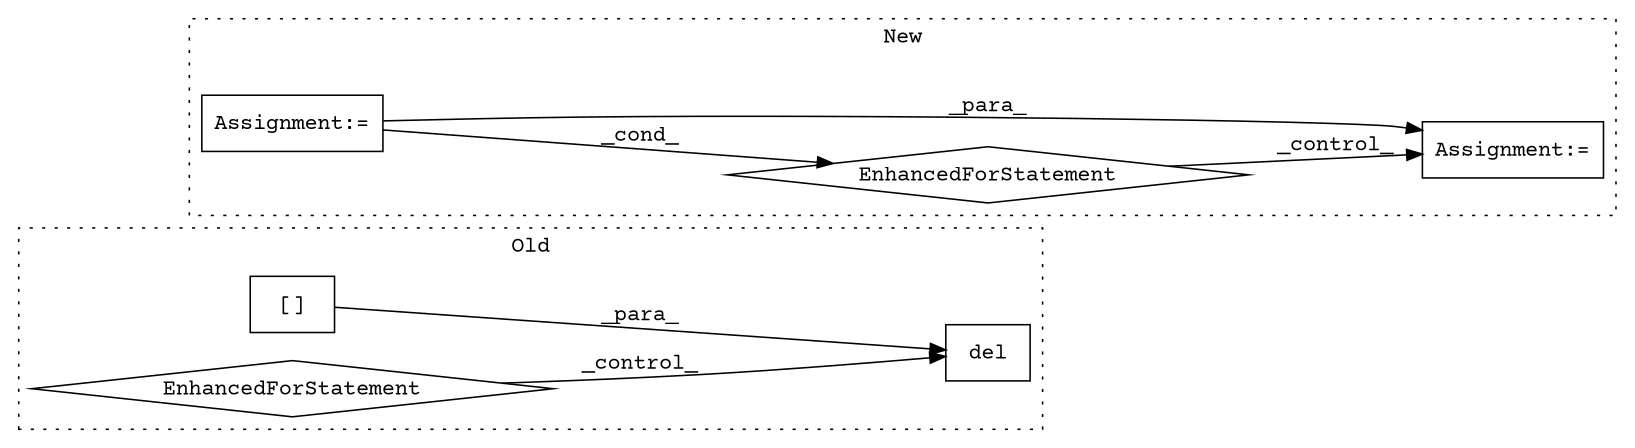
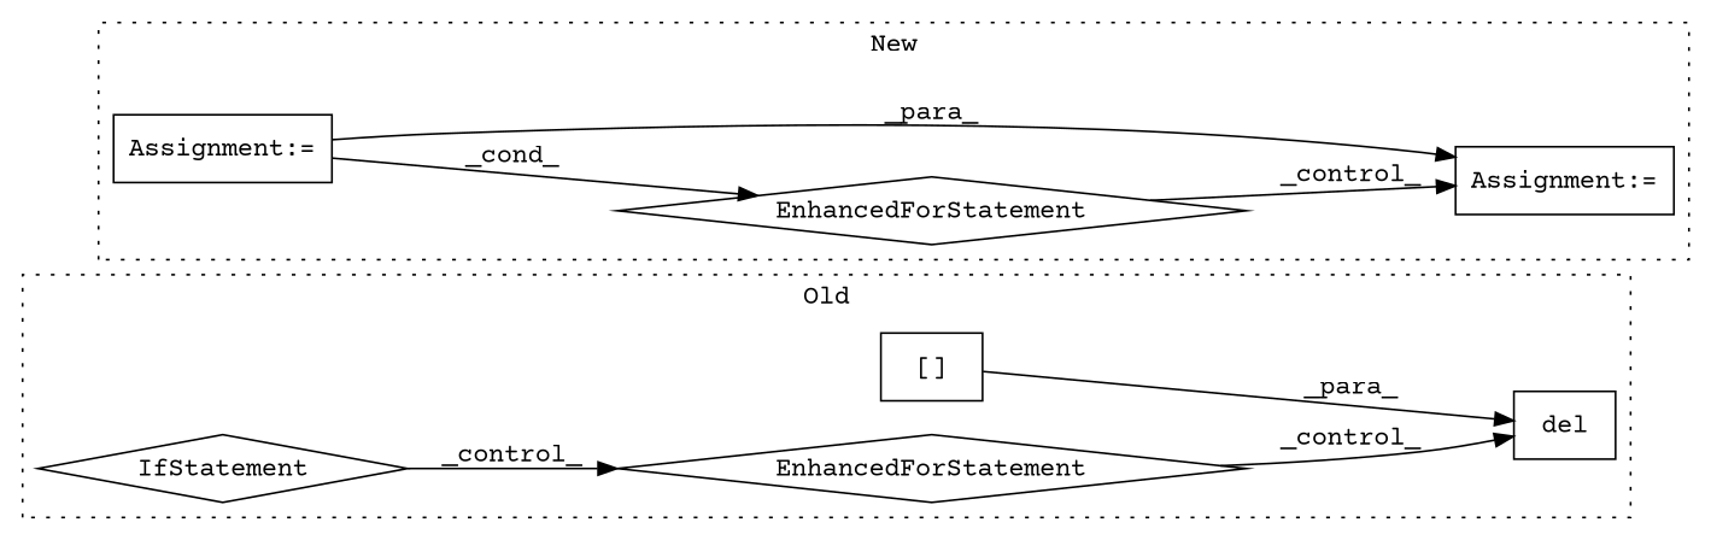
  digraph {
    rankdir=LR
    fontname="Courier Prime"
    node [a=70 l="63,2" s="6797,6899" shape=box fontname="Courier Prime"]
    edge [fontname="Courier Prime"]
    n1 [a=32 l="4,1" label=del s="7174,7194"]
    n2 [a=2 l="14,1" label="[]" s="7178,7193"]
    n3 [l="57,2" label=EnhancedForStatement s="7077,7162" shape=diamond]
+   n4 [a=25 l="4,2" label=IfStatement s="6834,6852" shape=diamond]
    n5 [label=EnhancedForStatement shape=diamond]
    n6 [a=7 label="Assignment:="]
    n7 [a=7 l=1 label="Assignment:=" s=6969]
    subgraph cluster_1 {
      label=Old
      style=dotted
      n1
      n2
      n3
+     n4
    }
    subgraph cluster_2 {
      label=New
      style=dotted
      n5
      n6
      n7
    }
    n2 -> n1 [label=_para_]
    n3 -> n1 [label=_control_]
+   n4 -> n3 [label=_control_]
    n5 -> n7 [label=_control_]
    n6 -> n5 [label=_cond_]
    n6 -> n7 [label=_para_]
  }
